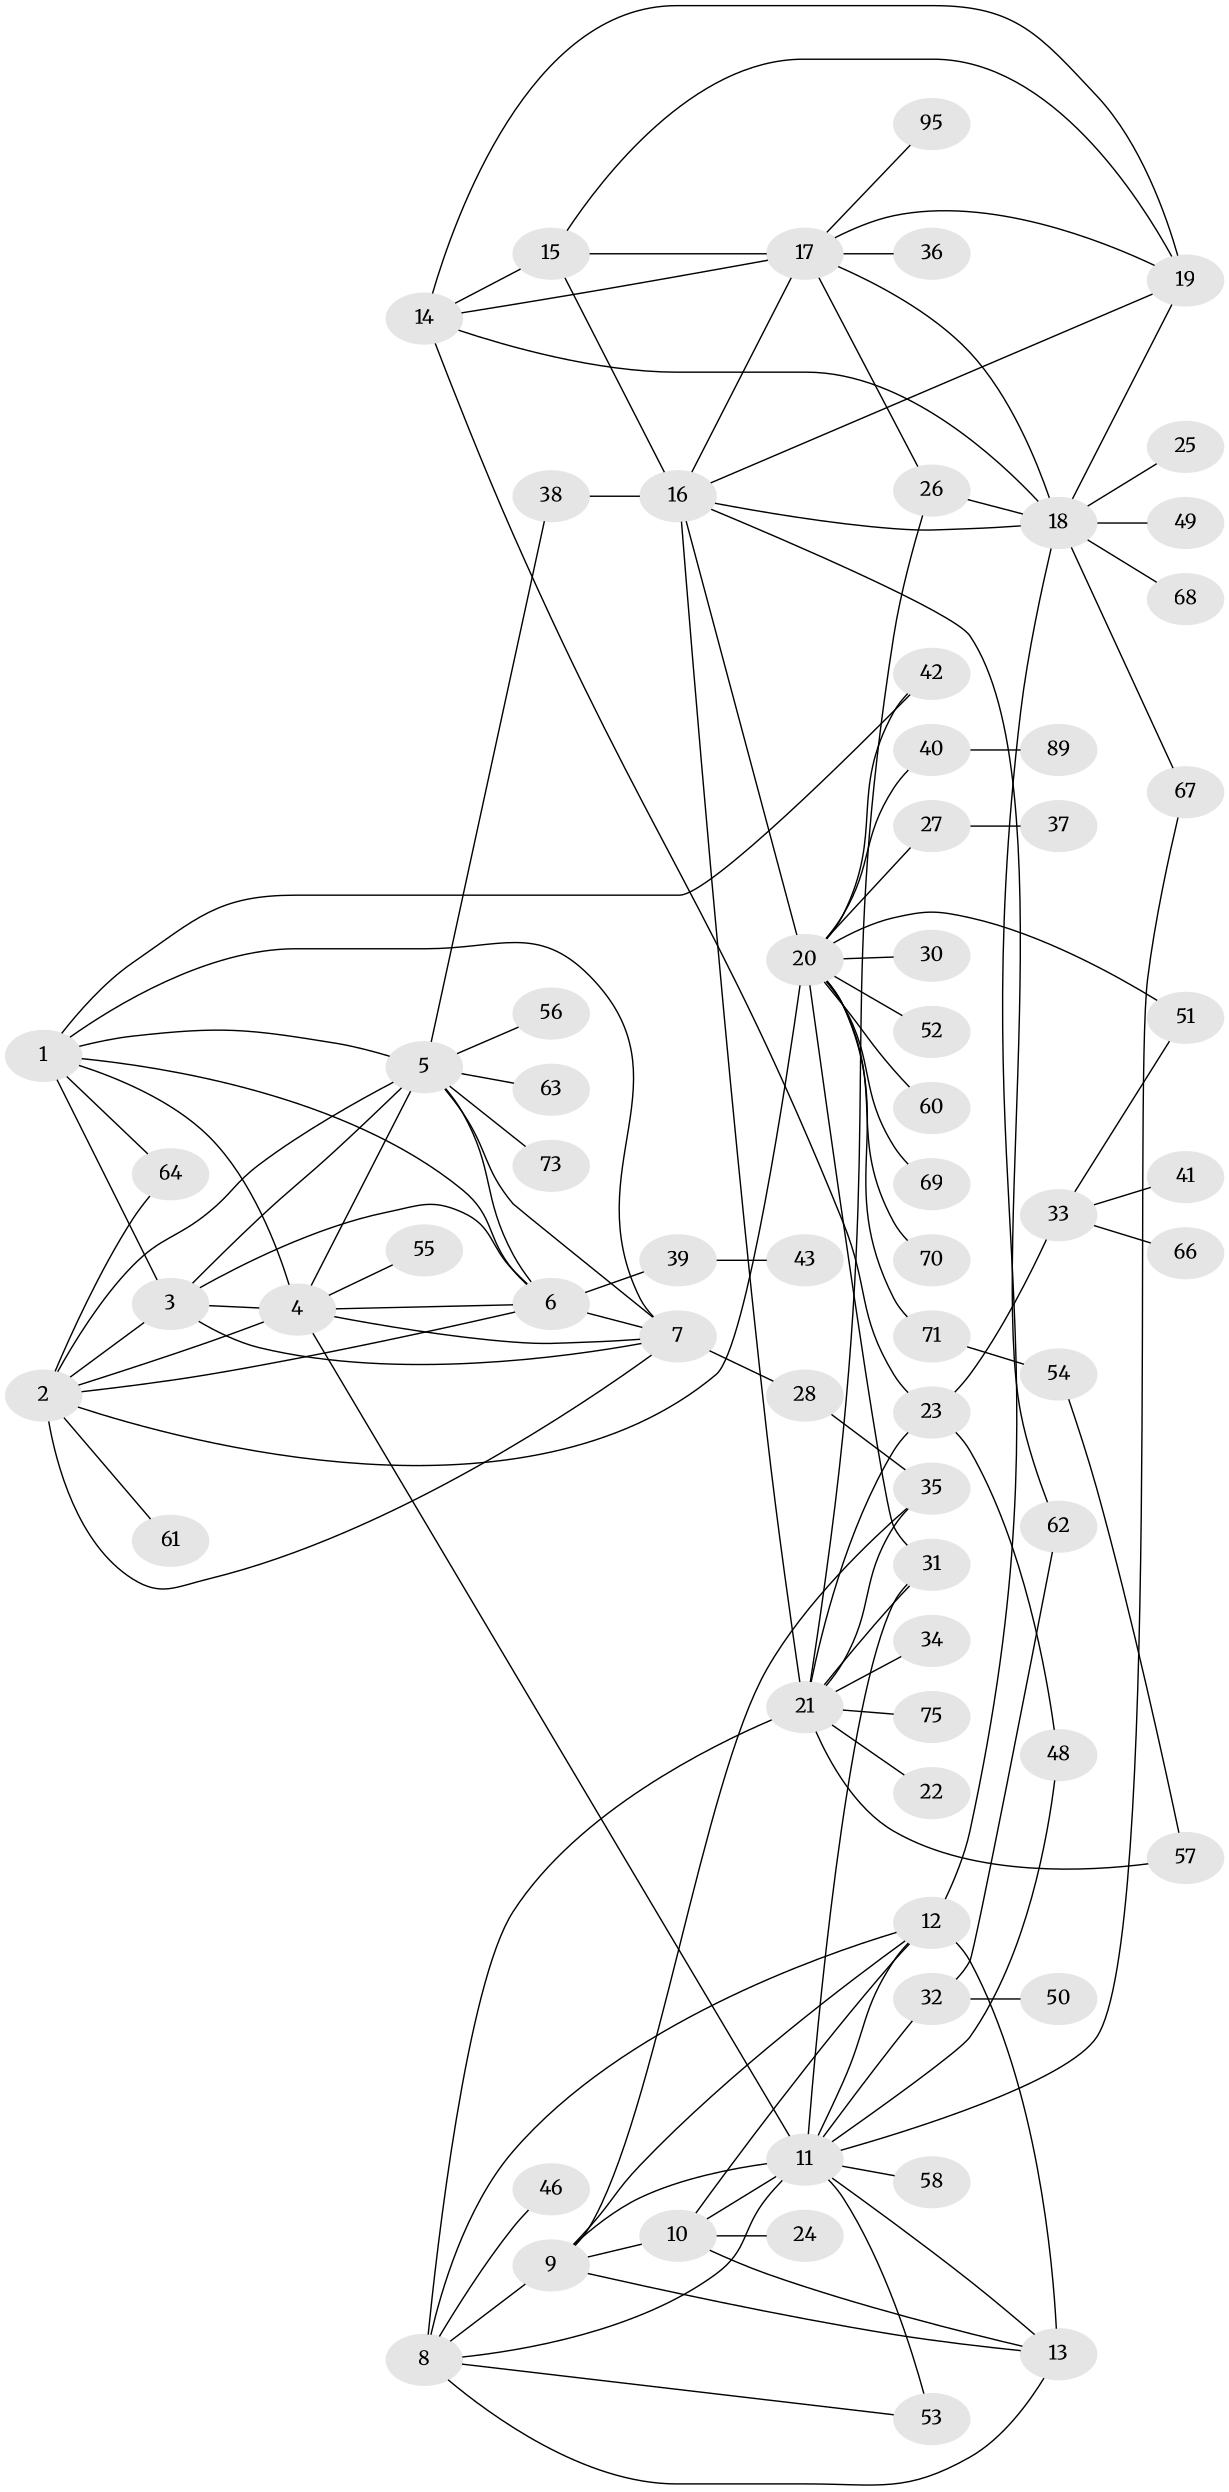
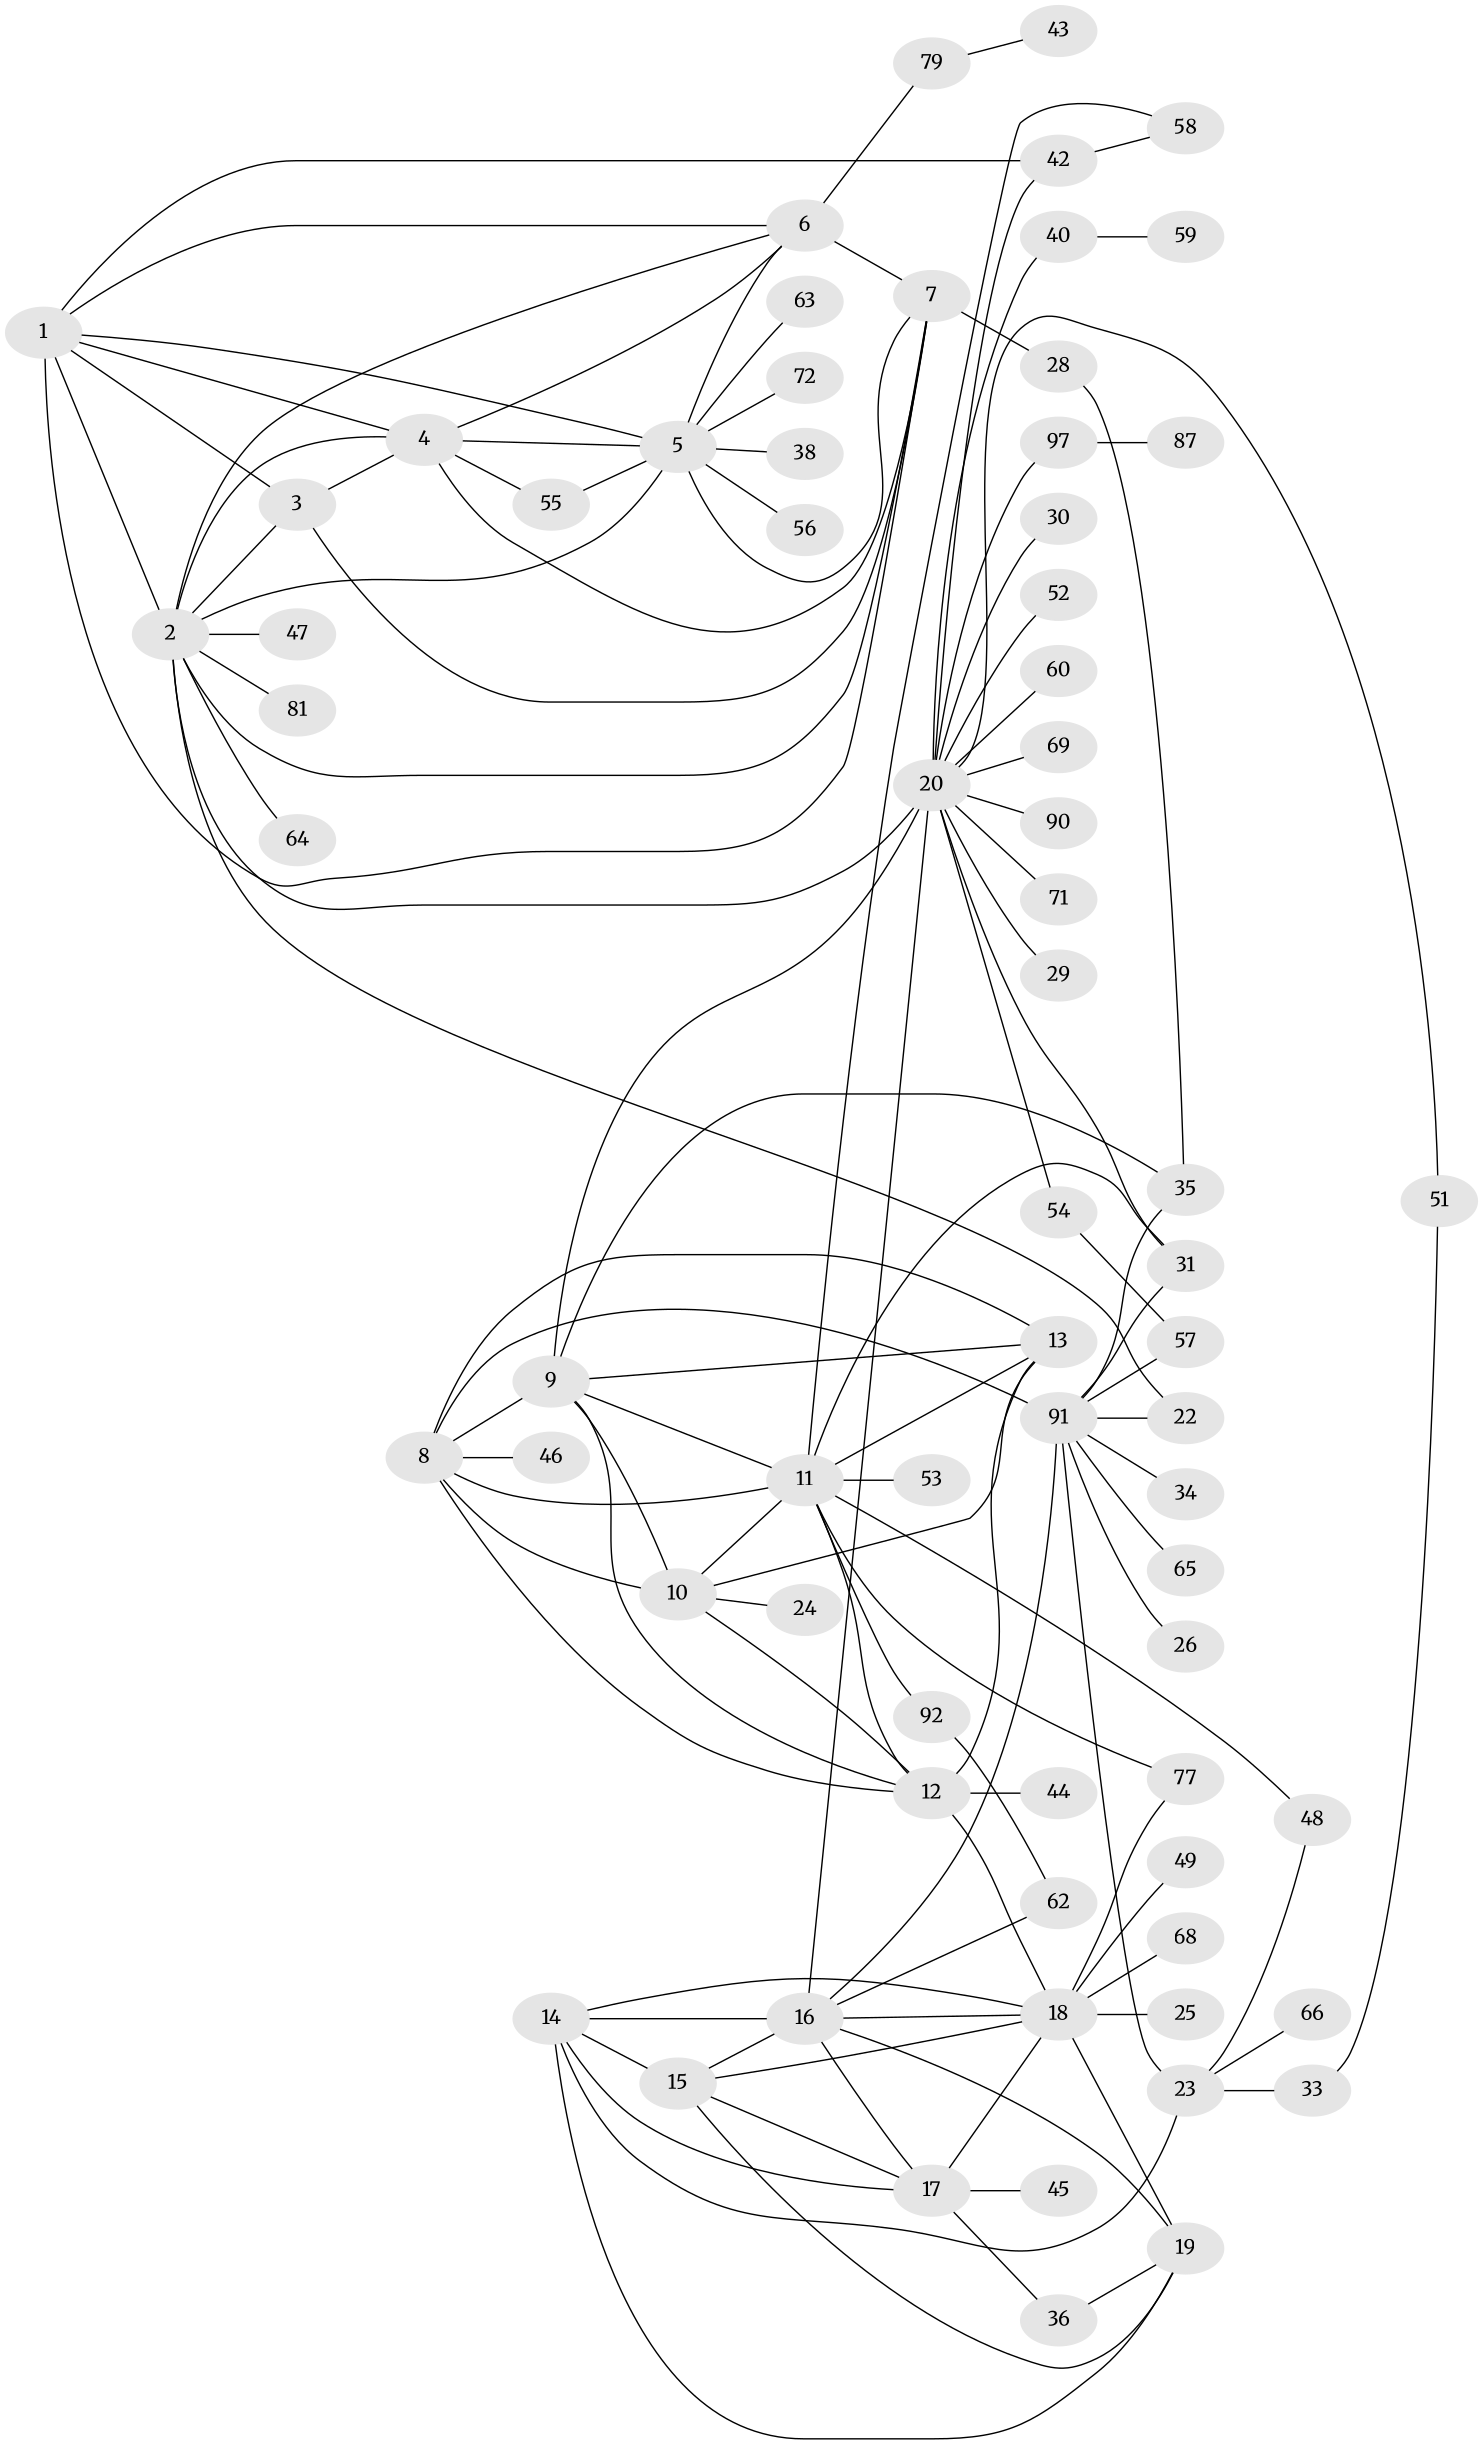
  graph {
    fontname=Merriweather
    rankdir=LR
    node [color=gray90 fontname=Merriweather style=filled]
    edge [fontname=Merriweather weight=1.0]
    1
    2
    3
    4
    5
    6
    7
    42
    20
    22
-   61
+   47
+   61 [label=81]
    64
    11
    55
    38
    56
    63
-   72 [label=73]
-   39
+   72
+   39 [label=79]
    28
    58
    31
-   27
+   27 [label=97]
+   29
    30
    40
    51
    52
    54
    60
    69
-   70
+   70 [label=90]
    71
    12
    13
-   32
+   32 [label=92]
    48
    53
-   67
+   67 [label=77]
    18
    19
    25
    49
    68
    43
    35
    8
    9
    10
-   21
+   21 [label=91]
    46
    24
+   44
    23
    26
    34
    57
-   65 [label=75]
+   65
    62
-   50
    14
    15
    16
    17
    36
-   45 [label=95]
+   45
    33
-   37
-   59 [label=89]
-   41
+   37 [label=87]
+   59
    66
-   1 -- 64
+   1 -- 2
    1 -- 3
    1 -- 4
    1 -- 5
    1 -- 6
    1 -- 7
    1 -- 42
    2 -- 3
    2 -- 4
    2 -- 5
    2 -- 6
    2 -- 7
    2 -- 20
+   2 -- 22
+   2 -- 47
    2 -- 61
    2 -- 64
    3 -- 4
-   3 -- 5
-   3 -- 6
+   55 -- 5
    3 -- 7
    4 -- 5
    4 -- 6
    4 -- 7
-   4 -- 11
    4 -- 55
    5 -- 6
    5 -- 7
    5 -- 38
    5 -- 56
    5 -- 63
    5 -- 72
    6 -- 7 [weight=3.0]
    6 -- 39
    7 -- 28
+   42 -- 58
    20 -- 42
    20 -- 31
    20 -- 27
+   20 -- 29
    20 -- 30
    20 -- 40
    20 -- 51
    20 -- 52
-   71 -- 54
+   20 -- 54
    20 -- 60
    20 -- 69
    20 -- 70
    20 -- 71
    11 -- 58
    11 -- 31
    11 -- 12
    11 -- 13
    11 -- 32
    11 -- 48
    11 -- 53
    11 -- 67
    39 -- 43
    28 -- 35
    27 -- 37
    40 -- 59
    54 -- 57
    12 -- 13
    12 -- 18
+   12 -- 44
    32 -- 62
-   32 -- 50
    18 -- 67
    18 -- 19
    18 -- 25
    18 -- 49
    18 -- 68
    8 -- 11 [weight=2.0]
    8 -- 12 [weight=2.0]
    8 -- 13 [weight=3.0]
    8 -- 9 [weight=2.0]
-   8 -- 53 [weight=2.0]
+   8 -- 10 [weight=2.0]
    8 -- 21
    8 -- 46
+   9 -- 20
    9 -- 11
    9 -- 12
    9 -- 13
    9 -- 35
    9 -- 10
    10 -- 11
    10 -- 12
    10 -- 13
    10 -- 24 [weight=4.0]
    21 -- 22 [weight=6.0]
    21 -- 31 [weight=5.0]
    21 -- 35 [weight=5.0]
    21 -- 23
    21 -- 26
    21 -- 34 [weight=2.0]
    21 -- 57 [weight=6.0]
    21 -- 65 [weight=2.0]
    23 -- 48
    23 -- 33
    14 -- 18
    14 -- 19
    14 -- 23
    14 -- 15
-   38 -- 16 [weight=4.0]
+   14 -- 16 [weight=4.0]
    14 -- 17
-   26 -- 18
+   15 -- 18
    15 -- 19
    15 -- 16 [weight=2.0]
    15 -- 17
    16 -- 20
    16 -- 18 [weight=2.0]
    16 -- 19 [weight=2.0]
    16 -- 21
    16 -- 62
    16 -- 17 [weight=2.0]
    17 -- 18
-   17 -- 19
-   17 -- 26
+   36 -- 19
    17 -- 36
    17 -- 45 [weight=3.0]
    33 -- 51
-   33 -- 41
-   33 -- 66
+   23 -- 66
  }
